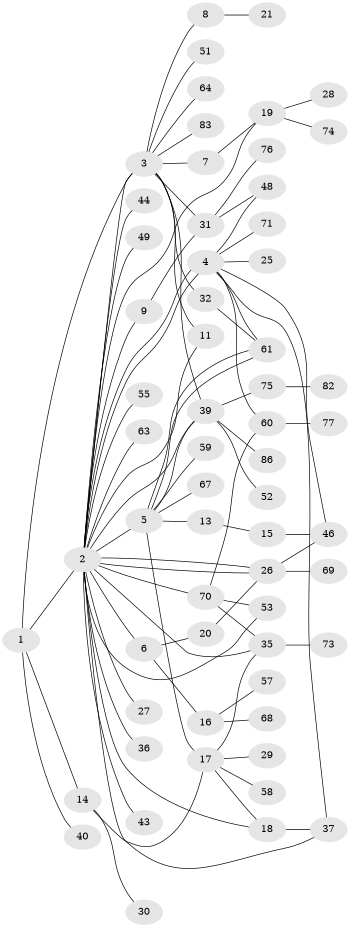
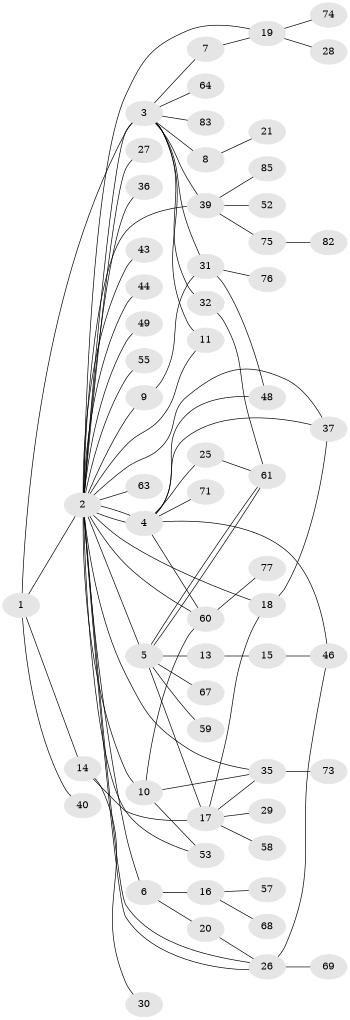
  graph {
    rankdir=LR
    node [color=gray90 style=filled]
    1 [super="+34"]
    2 [super="+22"]
    3 [super="+20"]
    14
    40
    4 [super="+45"]
    5 [super="+81"]
    6 [super="+50"]
    9 [super="+38"]
-   10 [super="+80" label=70]
+   10 [super="+80"]
    11 [super="+42"]
    18
    19 [super="+54"]
    26 [super="+33"]
    27
    35 [super="+66"]
    36
    37 [super="+85"]
    39 [super="+41"]
    43
    44
    49
    53
    55
    60 [super="+65"]
    63
    7 [super="+70"]
    8 [super="+12"]
    31 [super="+72"]
    32
-   51
    64
    83
    17 [super="+47"]
    30
    25
    46 [super="+78"]
    48 [super="+79"]
    71
    13
    59
    61
    67
    16 [super="+24"]
    n45 [label=20]
    28 [super="+56"]
    74
    69
    73
    52
    75
-   86
+   86 [label=85]
    77
    21
    76
    15 [super="+62"]
    29
    58
    57
    68 [super="+84"]
    82
    1 -- 2
    1 -- 3
    1 -- 14
    1 -- 40
    2 -- 3
    2 -- 4
    2 -- 4
    2 -- 5
    2 -- 6
    2 -- 9
    2 -- 10
    2 -- 11
    2 -- 18
    2 -- 19
    2 -- 26
    2 -- 26
    2 -- 27
    2 -- 35 [weight=2]
    2 -- 36
    2 -- 37
    2 -- 39
    2 -- 43
    2 -- 44
    2 -- 49
    2 -- 53
    2 -- 55
+   2 -- 60
    2 -- 63
    3 -- 11
    3 -- 39
    3 -- 7
    3 -- 8
    3 -- 31
    3 -- 32
-   3 -- 51
    3 -- 64
    3 -- 83
    14 -- 17
    14 -- 30
    4 -- 37
    4 -- 60
    4 -- 25
    4 -- 46
    4 -- 48
    4 -- 71
-   5 -- 39
    5 -- 17
    5 -- 13
    5 -- 59
    5 -- 61
    5 -- 61
    5 -- 67
    6 -- 16
    6 -- n45
    9 -- 31
    10 -- 35
    10 -- 53
    10 -- 60
    18 -- 37
    19 -- 28
    19 -- 74
    26 -- 46
    26 -- 69
    35 -- 73
    39 -- 52
    39 -- 75
    39 -- 86
    60 -- 77
    7 -- 19
    8 -- 21
    31 -- 48
    31 -- 76
    32 -- 61
    17 -- 18
    17 -- 35
    17 -- 29
    17 -- 58
-   4 -- 61
+   25 -- 61
    13 -- 15
    16 -- 57
    16 -- 68
    n45 -- 26
    75 -- 82
    15 -- 46
  }
